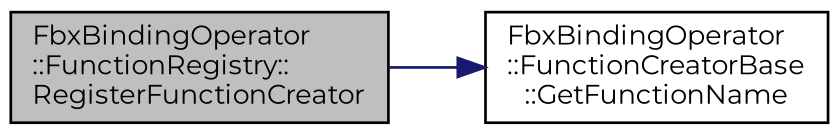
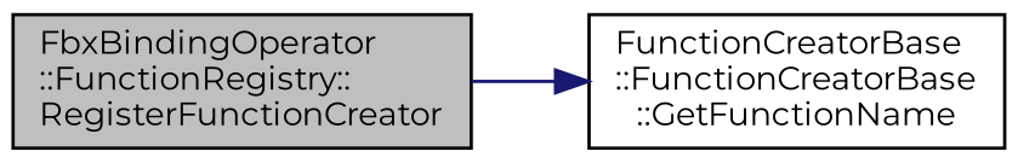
  digraph {
    rankdir=LR
    fontname=Montserrat
    node [color=black fontname=Montserrat fontsize=10 shape=record style=filled]
    n1 [fillcolor=grey75 fontcolor=black height=0.2 label="FbxBindingOperator\l::FunctionRegistry::\lRegisterFunctionCreator" width=0.4]
-   n2 [fillcolor=white height=0.2 label="FbxBindingOperator\l::FunctionCreatorBase\l::GetFunctionName" width=0.4]
+   n2 [fillcolor=white height=0.2 label="FunctionCreatorBase\l::FunctionCreatorBase\l::GetFunctionName" width=0.4]
    n1 -> n2 [color=midnightblue fontname=Montserrat fontsize=10 labelfontname=Helvetica labelfontsize=10 style=solid]
  }
